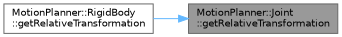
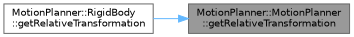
  digraph {
    rankdir=RL
    node [fontname=Helvetica fontsize=10 shape=box style=filled]
-   n1 [color=gray40 fillcolor=grey60 fontcolor=black height=0.2 label="MotionPlanner::Joint\l::getRelativeTransformation" width=0.4]
+   n1 [color=gray40 fillcolor=grey60 fontcolor=black height=0.2 label="MotionPlanner::MotionPlanner\l::getRelativeTransformation" width=0.4]
    n2 [color=grey40 fillcolor=white height=0.2 label="MotionPlanner::RigidBody\l::getRelativeTransformation" width=0.4]
    n1 -> n2 [color=steelblue1 dir=back fontname=Helvetica fontsize=10 labelfontname=Helvetica labelfontsize=10 style=solid]
  }
